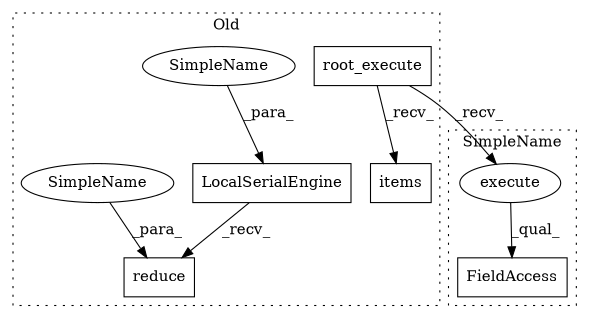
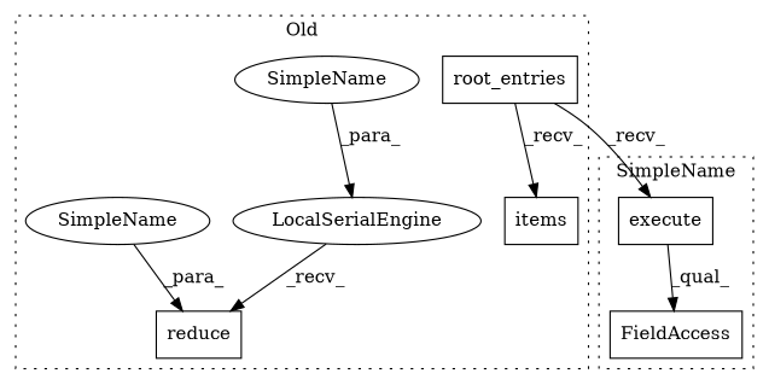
  digraph {
    node [a=32 l=7 shape=box]
-   n1 [l="13,1" label=root_execute s="5725,5745"]
-   n2 [l="18,1" label=LocalSerialEngine s="5652,5679"]
+   n1 [l="13,1" label=root_entries s="5725,5745"]
+   n2 [l="18,1" label=LocalSerialEngine s="5652,5679" shape=ellipse]
    n3 [l="7,1" label=reduce s="5681,5695"]
    n4 [label=items s=5747]
    n5 [a=42 l=9 label=SimpleName s=5670 shape=ellipse]
    n6 [a=42 label=SimpleName s=5688 shape=ellipse]
-   n7 [l="8,1" label=execute s="5620,5635" shape=ellipse]
+   n7 [l="8,1" label=execute s="5620,5635"]
    n8 [a=22 l=40 label=FieldAccess s=5610]
    subgraph cluster_1 {
      label=Old
      style=dotted
      n1
      n2
      n3
      n4
      n5
      n6
    }
    subgraph cluster_2 {
      label=SimpleName
      style=dotted
      n7
      n8
    }
    n1 -> n4 [label=_recv_]
    n1 -> n7 [label=_recv_]
    n2 -> n3 [label=_recv_]
    n5 -> n2 [label=_para_]
    n6 -> n3 [label=_para_]
    n7 -> n8 [label=_qual_]
  }
